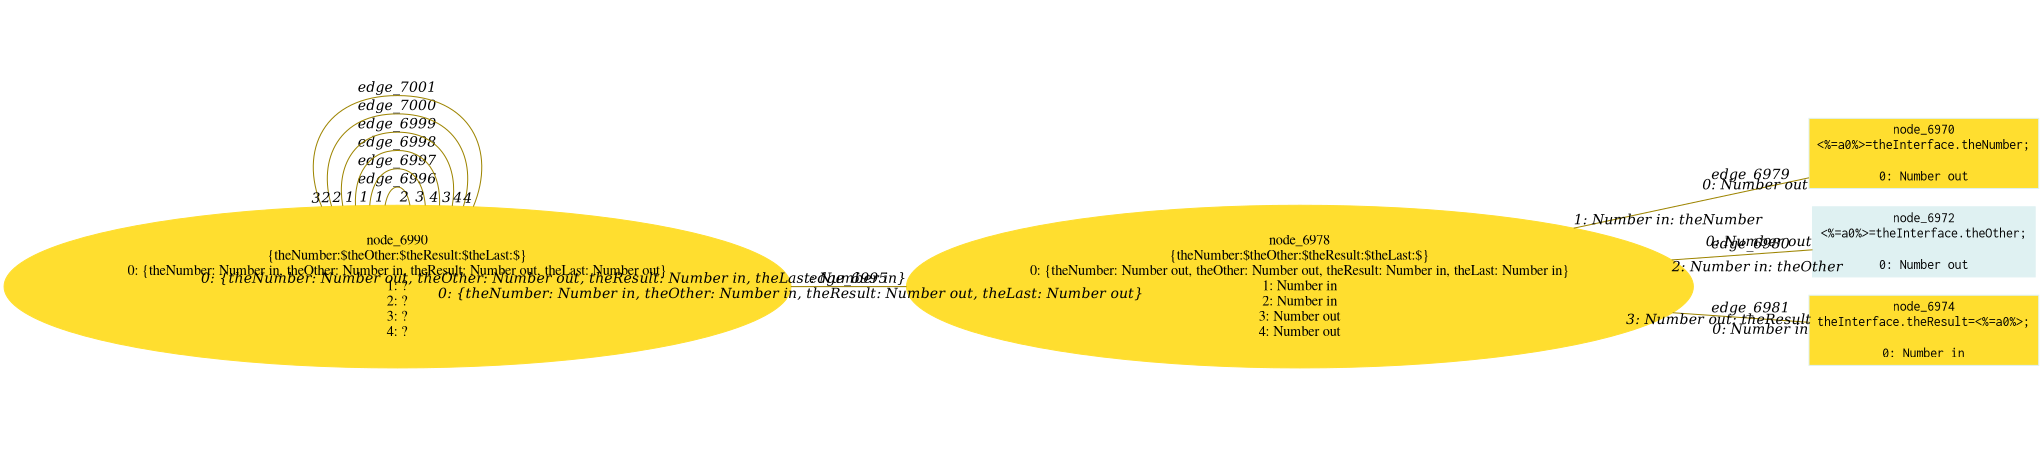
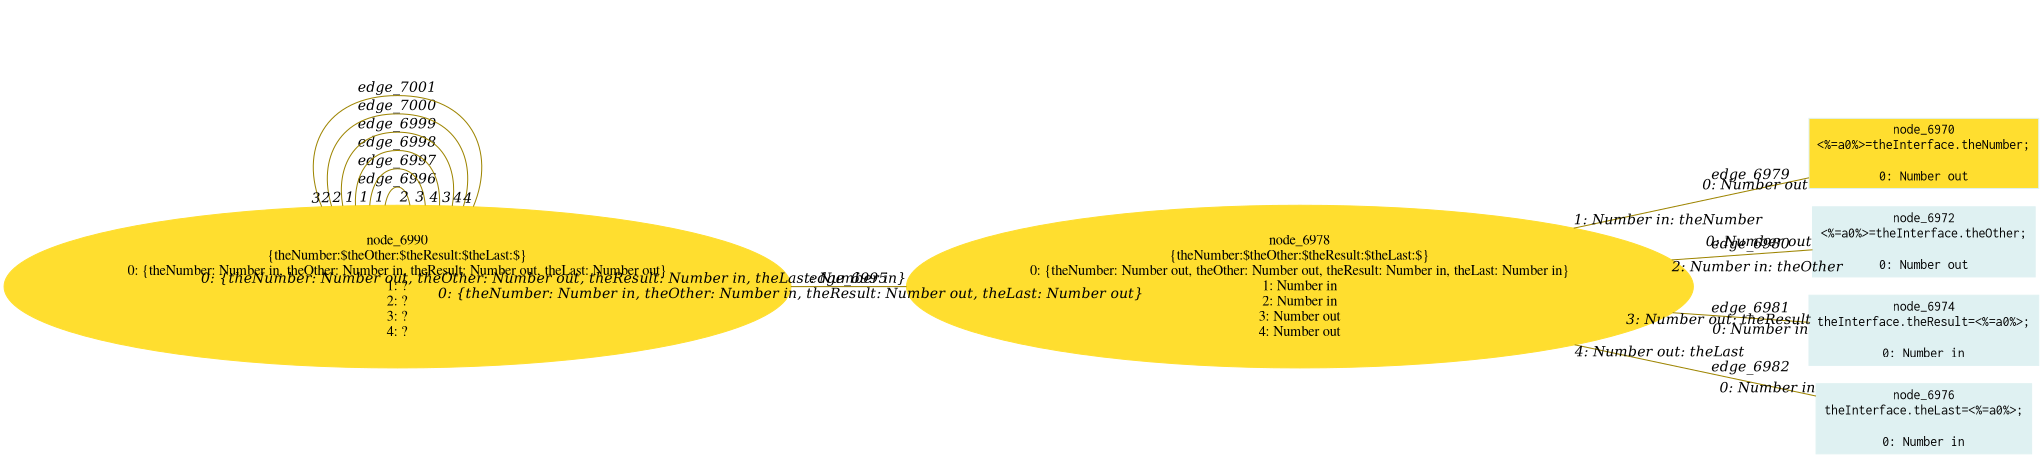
  digraph {
    rankdir=LR
    node [color="#dff1f2" fontname=Courier shape=box style=filled]
    edge [arrowHead=none arrowsize=1 color="#9d8400" dir=none fontname="Times-Italic" headlabel=4 taillabel=1]
    n1 [fillcolor="#ffde2f" label="node_6970\n<%=a0%>=theInterface.theNumber;\n\n0: Number out"]
    n2 [label="node_6972\n<%=a0%>=theInterface.theOther;\n\n0: Number out"]
-   n3 [label="node_6974\ntheInterface.theResult=<%=a0%>;\n\n0: Number in" fillcolor="#ffde2f"]
+   n3 [label="node_6974\ntheInterface.theResult=<%=a0%>;\n\n0: Number in"]
+   n4 [label="node_6976\ntheInterface.theLast=<%=a0%>;\n\n0: Number in"]
    n5 [color="#ffde2f" fontname=Times label="node_6978\n{theNumber:$theOther:$theResult:$theLast:$}\n0: {theNumber: Number out, theOther: Number out, theResult: Number in, theLast: Number in}\n1: Number in\n2: Number in\n3: Number out\n4: Number out" shape=ellipse]
    n6 [color="#ffde2f" fontname=Times label="node_6990\n{theNumber:$theOther:$theResult:$theLast:$}\n0: {theNumber: Number in, theOther: Number in, theResult: Number out, theLast: Number out}\n1: ?\n2: ?\n3: ?\n4: ?" shape=ellipse]
    n5 -> n1 [headlabel="0: Number out" label=edge_6979 taillabel="1: Number in: theNumber"]
    n5 -> n2 [headlabel="0: Number out" label=edge_6980 taillabel="2: Number in: theOther"]
    n5 -> n3 [headlabel="0: Number in" label=edge_6981 taillabel="3: Number out: theResult"]
+   n5 -> n4 [headlabel="0: Number in" label=edge_6982 taillabel="4: Number out: theLast"]
    n6 -> n5 [headlabel="0: {theNumber: Number out, theOther: Number out, theResult: Number in, theLast: Number in}" label=edge_6995 taillabel="0: {theNumber: Number in, theOther: Number in, theResult: Number out, theLast: Number out}"]
    n6 -> n6 [headlabel=2 label=edge_6996]
    n6 -> n6 [headlabel=3 label=edge_6997]
    n6 -> n6 [label=edge_6998]
    n6 -> n6 [headlabel=3 label=edge_6999 taillabel=2]
    n6 -> n6 [label=edge_7000 taillabel=2]
    n6 -> n6 [label=edge_7001 taillabel=3]
  }
